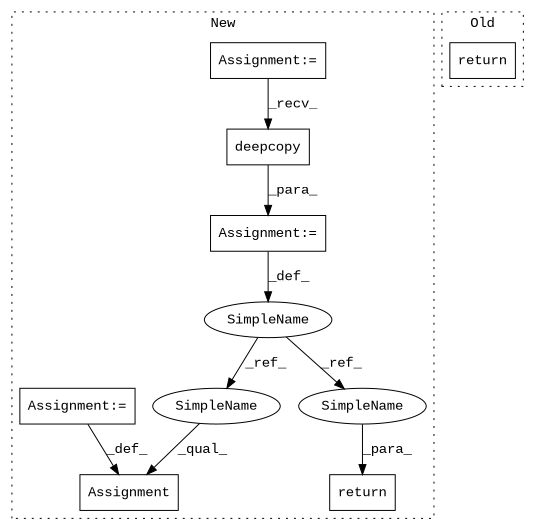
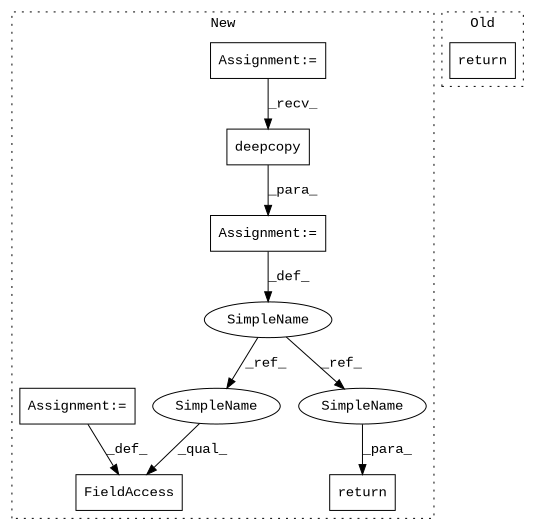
  digraph {
    fontname="Liberation Mono"
    node [a=7 l=10 s=16303 shape=box fontname="Liberation Mono"]
    edge [fontname="Liberation Mono"]
    n1 [a=32 l="9,1" label=deepcopy s="16283,16296"]
    n2 [a=41 l=7 label=return s=16367]
    n3 [l=4 label="Assignment:=" s=16215]
    n4 [l=1 label="Assignment:=" s=16277]
    n5 [a=42 label=SimpleName s=16267 shape=ellipse]
-   n6 [a=22 l=21 label=Assignment]
+   n6 [a=22 l=21 label=FieldAccess]
    n7 [l=5 label="Assignment:=" s=16177]
    n8 [a=42 label=SimpleName shape=ellipse]
    n9 [a=42 label=SimpleName s=16374 shape=ellipse]
    n10 [a=41 l=7 label=return s=15697]
    subgraph cluster_1 {
      label=New
      style=dotted
      n1
      n2
      n3
      n4
      n5
      n6
      n7
      n8
      n9
    }
    subgraph cluster_2 {
      label=Old
      style=dotted
      n10
    }
    n1 -> n4 [label=_para_]
    n3 -> n1 [label=_recv_]
    n4 -> n5 [label=_def_]
    n5 -> n8 [label=_ref_]
    n5 -> n9 [label=_ref_]
    n7 -> n6 [label=_def_]
    n8 -> n6 [label=_qual_]
    n9 -> n2 [label=_para_]
  }
